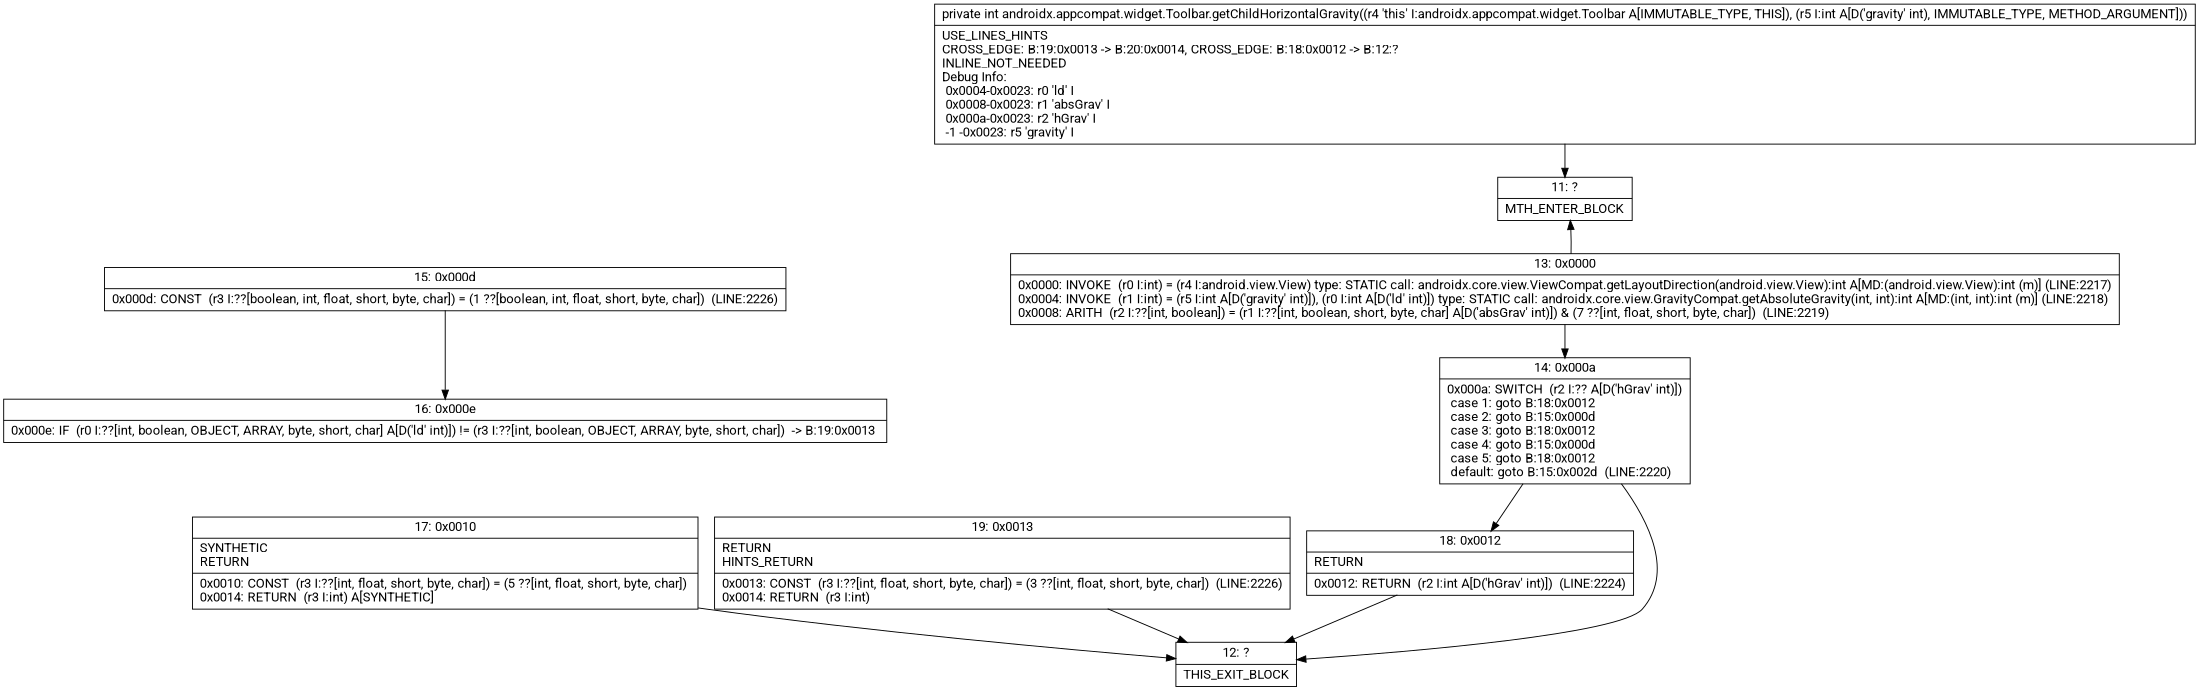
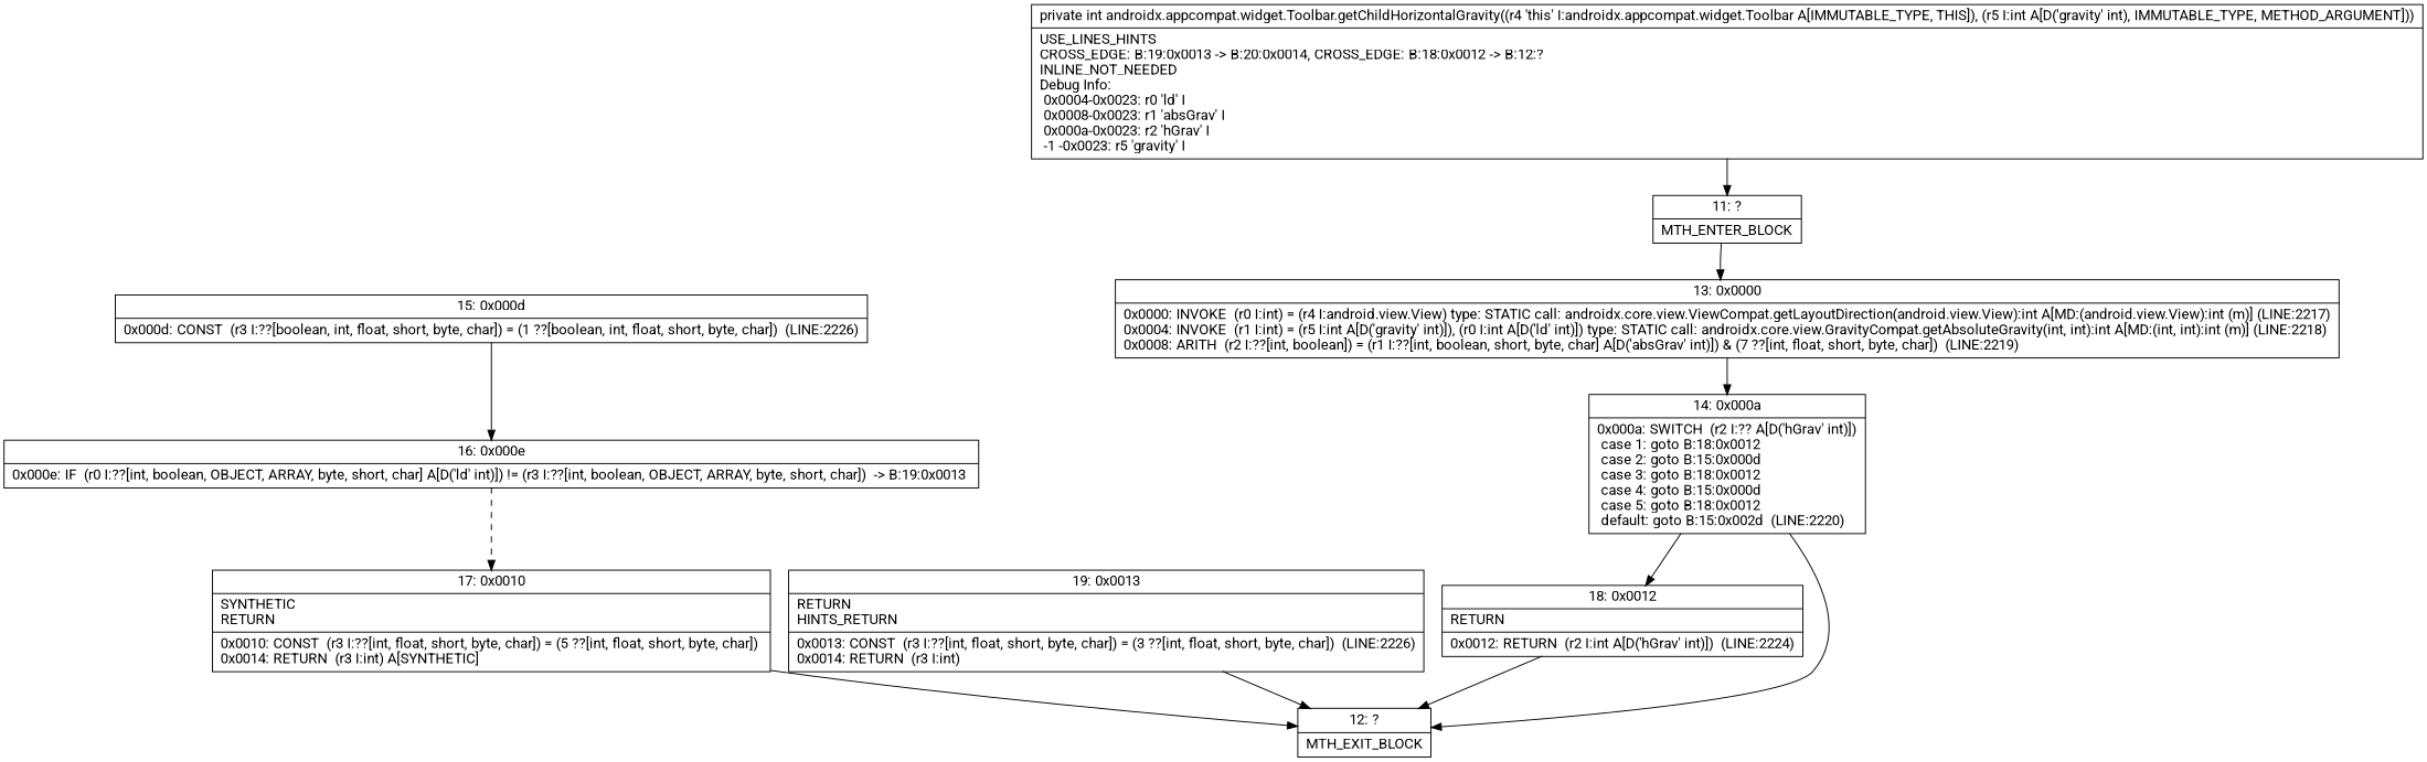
  digraph {
    fontname=Roboto
    node [fontname=Roboto shape=record]
    edge [fontname=Roboto]
    n1 [label="{11\:\ ?|MTH_ENTER_BLOCK\l}"]
    n2 [label="{13\:\ 0x0000|0x0000: INVOKE  (r0 I:int) = (r4 I:android.view.View) type: STATIC call: androidx.core.view.ViewCompat.getLayoutDirection(android.view.View):int A[MD:(android.view.View):int (m)] (LINE:2217)\l0x0004: INVOKE  (r1 I:int) = (r5 I:int A[D('gravity' int)]), (r0 I:int A[D('ld' int)]) type: STATIC call: androidx.core.view.GravityCompat.getAbsoluteGravity(int, int):int A[MD:(int, int):int (m)] (LINE:2218)\l0x0008: ARITH  (r2 I:??[int, boolean]) = (r1 I:??[int, boolean, short, byte, char] A[D('absGrav' int)]) & (7 ??[int, float, short, byte, char])  (LINE:2219)\l}"]
    n3 [label="{14\:\ 0x000a|0x000a: SWITCH  (r2 I:?? A[D('hGrav' int)])\l case 1: goto B:18:0x0012\l case 2: goto B:15:0x000d\l case 3: goto B:18:0x0012\l case 4: goto B:15:0x000d\l case 5: goto B:18:0x0012\l default: goto B:15:0x002d  (LINE:2220)\l}"]
    n4 [label="{18\:\ 0x0012|RETURN\l|0x0012: RETURN  (r2 I:int A[D('hGrav' int)])  (LINE:2224)\l}"]
-   n5 [label="{12\:\ ?|THIS_EXIT_BLOCK\l}"]
+   n5 [label="{12\:\ ?|MTH_EXIT_BLOCK\l}"]
    n6 [label="{15\:\ 0x000d|0x000d: CONST  (r3 I:??[boolean, int, float, short, byte, char]) = (1 ??[boolean, int, float, short, byte, char])  (LINE:2226)\l}"]
    n7 [label="{16\:\ 0x000e|0x000e: IF  (r0 I:??[int, boolean, OBJECT, ARRAY, byte, short, char] A[D('ld' int)]) != (r3 I:??[int, boolean, OBJECT, ARRAY, byte, short, char])  \-\> B:19:0x0013 \l}"]
    n8 [label="{17\:\ 0x0010|SYNTHETIC\lRETURN\l|0x0010: CONST  (r3 I:??[int, float, short, byte, char]) = (5 ??[int, float, short, byte, char]) \l0x0014: RETURN  (r3 I:int) A[SYNTHETIC]\l}"]
    n9 [label="{19\:\ 0x0013|RETURN\lHINTS_RETURN\l|0x0013: CONST  (r3 I:??[int, float, short, byte, char]) = (3 ??[int, float, short, byte, char])  (LINE:2226)\l0x0014: RETURN  (r3 I:int) \l}"]
    n10 [label="{private int androidx.appcompat.widget.Toolbar.getChildHorizontalGravity((r4 'this' I:androidx.appcompat.widget.Toolbar A[IMMUTABLE_TYPE, THIS]), (r5 I:int A[D('gravity' int), IMMUTABLE_TYPE, METHOD_ARGUMENT]))  | USE_LINES_HINTS\lCROSS_EDGE: B:19:0x0013 \-\> B:20:0x0014, CROSS_EDGE: B:18:0x0012 \-\> B:12:?\lINLINE_NOT_NEEDED\lDebug Info:\l  0x0004\-0x0023: r0 'ld' I\l  0x0008\-0x0023: r1 'absGrav' I\l  0x000a\-0x0023: r2 'hGrav' I\l  \-1 \-0x0023: r5 'gravity' I\l}"]
-   n2 -> n1
+   n1 -> n2
    n2 -> n3
    n3 -> n4
    n3 -> n5
    n4 -> n5
    n6 -> n7
+   n7 -> n8 [style=dashed]
    n8 -> n5
    n9 -> n5
    n10 -> n1
  }
